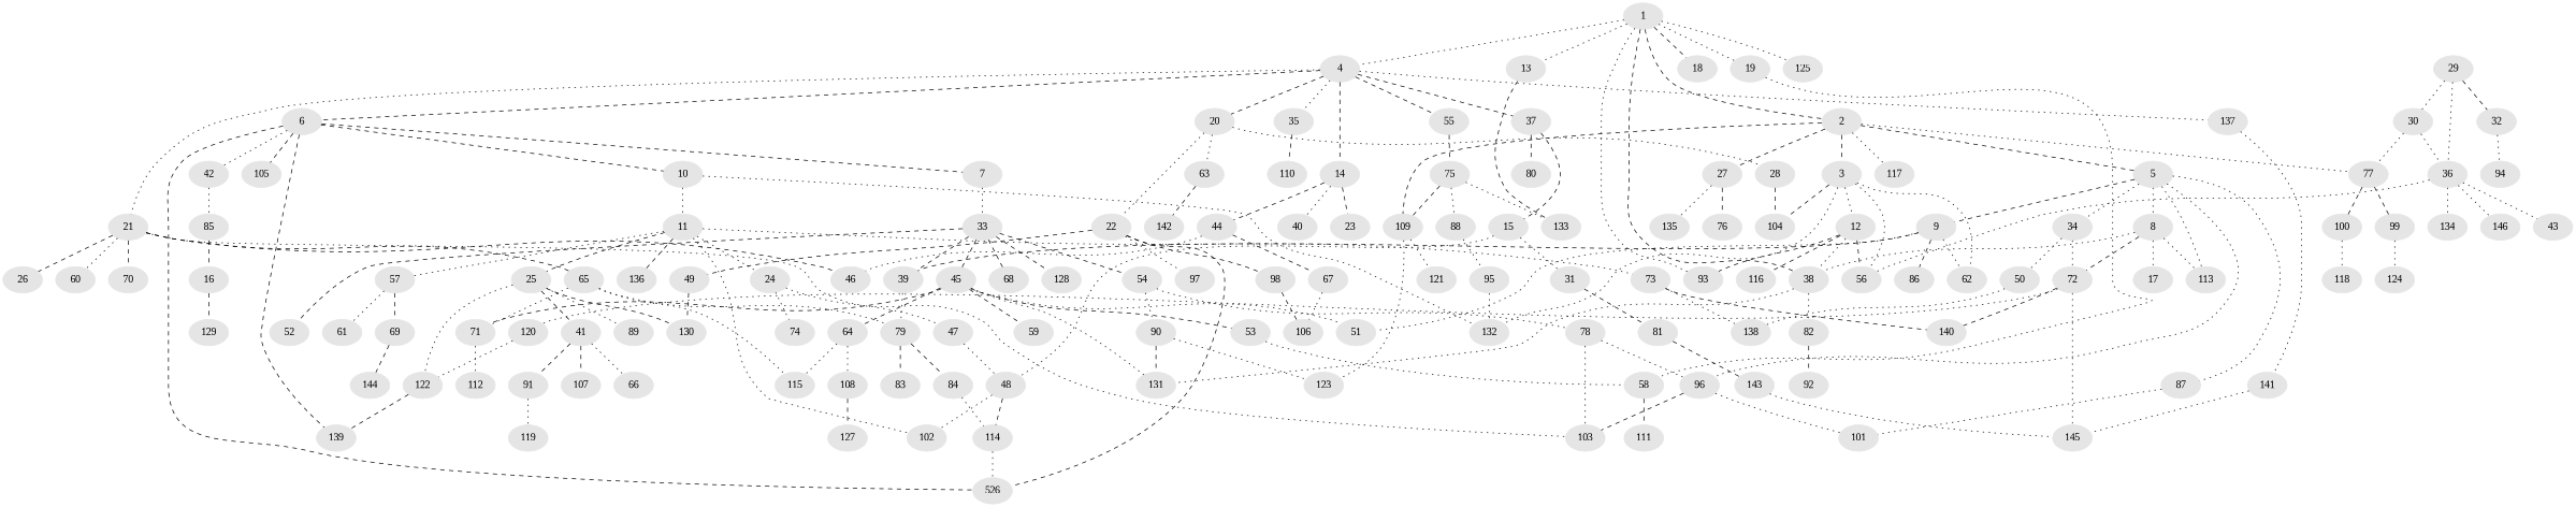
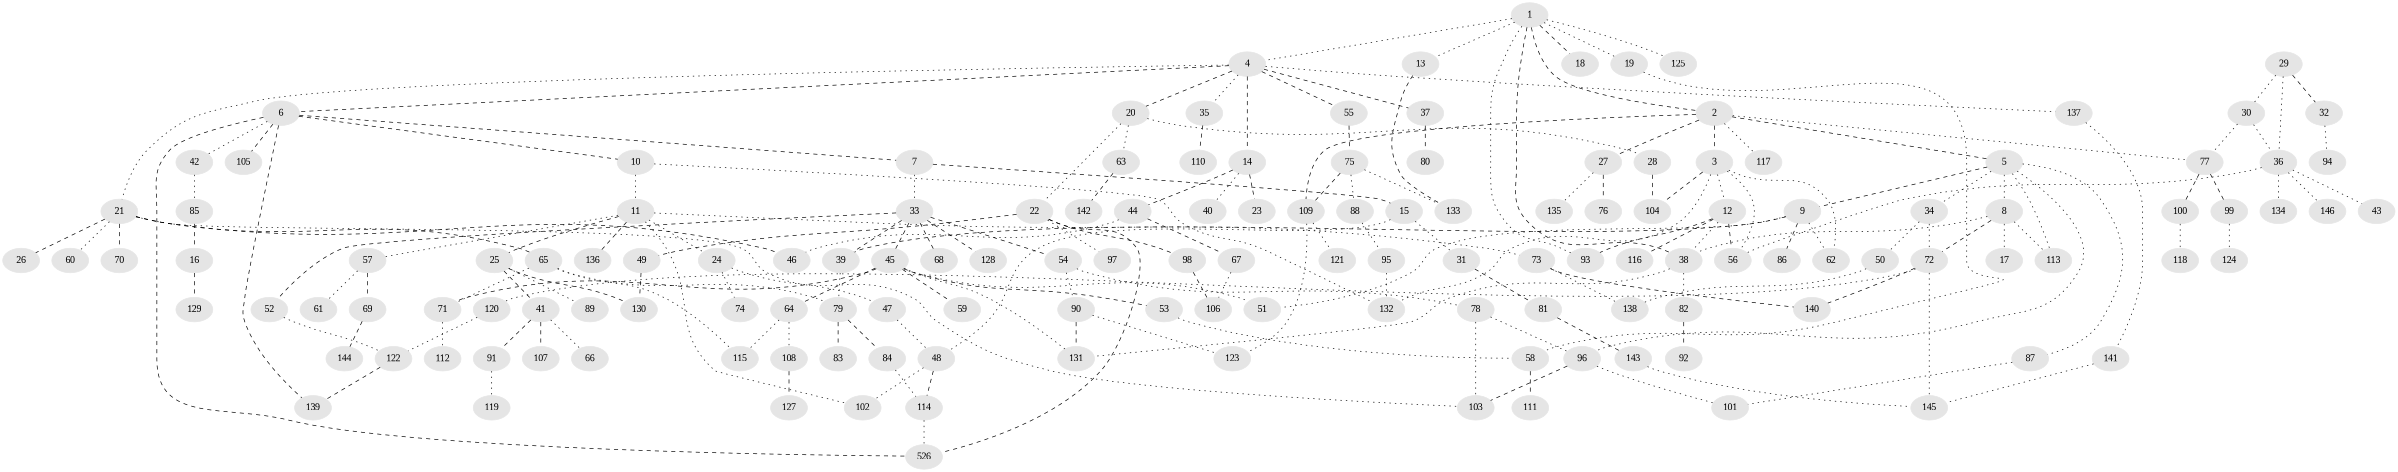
  graph {
    fontname="Liberation Serif"
    node [color=gray90 fontname="Liberation Serif" style=filled]
    edge [fontname="Liberation Serif" style=dotted]
    1
    2
    4
    13
    18
    19
    38
    93
    125
    3
    5
    27
    77
    109
    117
    6
    14
    20
    21
    35
    37
    55
    137
    133
    58
    82
    131
    12
    56
    62
    104
    132
    8
    9
    34
    87
    96
    113
    76
    135
    99
    100
    123
    121
    116
    29
    30
    32
    36
    7
    10
    42
    105
    n54 [label=526]
    139
    23
    40
    44
    22
    28
    63
    26
    46
    60
    65
    70
    103
    110
    80
    75
    141
    17
    72
    39
    51
    86
    50
    101
    15
    33
    11
    85
    31
    48
    45
    52
    54
    68
    128
    120
    140
    145
    79
    24
    25
    57
    73
    102
    136
    16
    129
    47
    74
    41
    89
    130
    61
    69
    138
    67
    81
    114
    111
    49
    97
    98
    142
    71
    115
    106
    66
    91
    107
    94
    43
    134
    146
    143
    53
    59
    64
    122
    78
    90
    92
    83
    84
    119
    108
    112
    88
    144
    127
    95
    124
    118
    1 -- 2 [style=dashed]
    1 -- 4
    1 -- 13
    1 -- 18 [style=dashed]
    1 -- 19
    1 -- 38 [style=dashed]
    1 -- 93
    1 -- 125
    2 -- 3 [style=dashed]
    2 -- 5 [style=dashed]
    2 -- 27 [style=dashed]
    2 -- 77
    2 -- 109 [style=dashed]
    2 -- 117
    4 -- 6 [style=dashed]
    4 -- 14 [style=dashed]
    4 -- 20 [style=dashed]
    4 -- 21
    4 -- 35
    4 -- 37 [style=dashed]
    4 -- 55 [style=dashed]
    4 -- 137
    13 -- 133 [style=dashed]
    19 -- 58
    38 -- 82
    38 -- 131
    3 -- 12
    3 -- 56
    3 -- 62
    3 -- 104 [style=dashed]
    3 -- 132
    5 -- 8
    5 -- 9 [style=dashed]
    5 -- 34
    5 -- 87
    5 -- 96
    5 -- 113
    27 -- 76 [style=dashed]
    27 -- 135
    77 -- 99 [style=dashed]
    77 -- 100 [style=dashed]
    109 -- 123
    109 -- 121
    6 -- 7 [style=dashed]
    6 -- 10 [style=dashed]
    6 -- 42
    6 -- 105 [style=dashed]
    6 -- n54 [style=dashed]
    6 -- 139 [style=dashed]
    14 -- 23 [style=dashed]
    14 -- 40
    14 -- 44 [style=dashed]
    20 -- 22
    20 -- 28
    20 -- 63
    21 -- 26 [style=dashed]
    21 -- 46 [style=dashed]
    21 -- 60
    21 -- 65 [style=dashed]
    21 -- 70 [style=dashed]
    21 -- 103
    35 -- 110 [style=dashed]
    37 -- 80 [style=dashed]
    55 -- 75 [style=dashed]
    137 -- 141
    58 -- 111 [style=dashed]
    82 -- 92 [style=dashed]
    12 -- 38
    12 -- 93 [style=dashed]
    12 -- 56 [style=dashed]
    12 -- 116 [style=dashed]
    8 -- 38
    8 -- 113
    8 -- 17
    8 -- 72 [style=dashed]
    9 -- 62
    9 -- 39 [style=dashed]
    9 -- 51
    9 -- 86 [style=dashed]
    34 -- 72
    34 -- 50
    87 -- 101
    96 -- 103 [style=dashed]
    96 -- 101
    99 -- 124
    100 -- 118
    29 -- 30
    29 -- 32 [style=dashed]
    29 -- 36
    30 -- 77
    30 -- 36
    32 -- 94
    36 -- 56
    36 -- 43
    36 -- 134
    36 -- 146
-   37 -- 15 [style=dashed]
+   7 -- 15 [style=dashed]
    7 -- 33
    10 -- 132
    10 -- 11
    42 -- 85
    44 -- 46
    44 -- 67 [style=dashed]
    22 -- n54 [style=dashed]
    22 -- 49 [style=dashed]
    22 -- 97
    22 -- 98 [style=dashed]
    28 -- 104 [style=dashed]
    63 -- 142 [style=dashed]
    65 -- 79
    65 -- 71
    65 -- 115
    75 -- 109 [style=dashed]
    75 -- 133
    75 -- 88
    141 -- 145
    72 -- 120
    72 -- 140 [style=dashed]
    72 -- 145
    39 -- 79
    50 -- 138
    15 -- 31
    15 -- 48
    33 -- 39 [style=dashed]
    33 -- 45 [style=dashed]
    33 -- 52 [style=dashed]
    33 -- 54 [style=dashed]
    33 -- 68 [style=dashed]
    33 -- 128 [style=dashed]
    11 -- 24
    11 -- 25 [style=dashed]
    11 -- 57
    11 -- 73
    11 -- 102
    11 -- 136 [style=dashed]
    85 -- 16 [style=dashed]
    31 -- 81 [style=dashed]
    48 -- 102
    48 -- 114 [style=dashed]
    45 -- 131
    45 -- 51
    45 -- 71 [style=dashed]
    45 -- 53 [style=dashed]
    45 -- 59 [style=dashed]
    45 -- 64 [style=dashed]
-   25 -- 122
+   52 -- 122
    54 -- 78
    54 -- 90
    120 -- 122
    79 -- 83 [style=dashed]
    79 -- 84 [style=dashed]
    24 -- 47
    24 -- 74
    25 -- 41 [style=dashed]
    25 -- 89
    25 -- 130 [style=dashed]
    57 -- 61
    57 -- 69 [style=dashed]
    73 -- 140 [style=dashed]
    73 -- 138
    16 -- 129 [style=dashed]
    47 -- 48
    41 -- 66
    41 -- 91 [style=dashed]
    41 -- 107 [style=dashed]
    69 -- 144 [style=dashed]
    67 -- 106
    81 -- 143 [style=dashed]
    114 -- n54
    49 -- 130 [style=dashed]
    98 -- 106 [style=dashed]
    71 -- 112
    91 -- 119
    143 -- 145
    53 -- 58
    64 -- 115
    64 -- 108
    122 -- 139 [style=dashed]
    78 -- 96
    78 -- 103
    90 -- 131 [style=dashed]
    90 -- 123
    84 -- 114
    108 -- 127 [style=dashed]
    88 -- 95
    95 -- 132
  }
